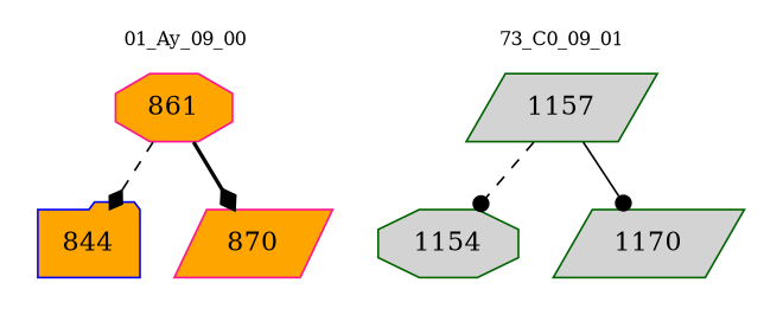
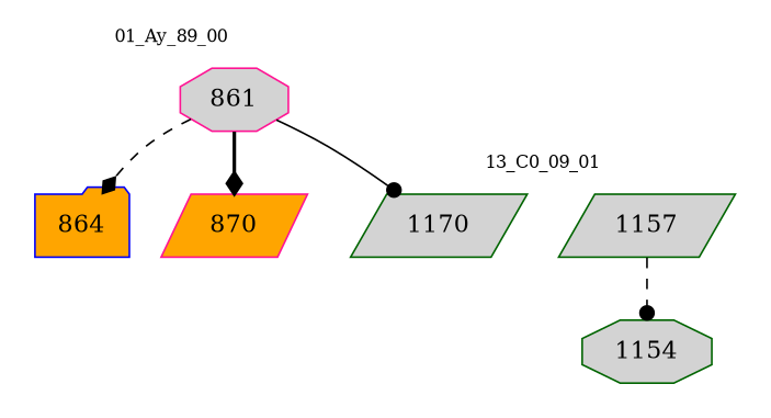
  digraph {
    node [color=darkgreen fillcolor=lightgrey shape=parallelogram style=filled]
    edge [arrowhead=diamond color=black style=dashed]
-   n1 [color=deeppink fillcolor=orange label=861 shape=octagon]
-   n2 [color=blue fillcolor=orange label=844 shape=folder]
+   n1 [color=deeppink label=861 shape=octagon]
+   n2 [color=blue fillcolor=orange label=864 shape=folder]
    n3 [color=deeppink fillcolor=orange label=870]
    n4 [label=1157]
    n5 [label=1154 shape=octagon]
    n6 [label=1170]
    subgraph cluster_1 {
      color=white
      fontsize=10
-     label="01_Ay_09_00"
+     label="01_Ay_89_00"
      n1
      n2
      n3
    }
    subgraph cluster_2 {
      color=white
      fontsize=10
-     label="73_C0_09_01"
+     label="13_C0_09_01"
      n4
      n5
      n6
    }
    n1 -> n2
    n1 -> n3 [style=bold]
    n4 -> n5 [arrowhead=dot]
-   n4 -> n6 [arrowhead=dot style=solid]
+   n1 -> n6 [arrowhead=dot style=solid]
  }
